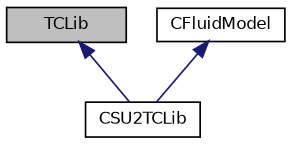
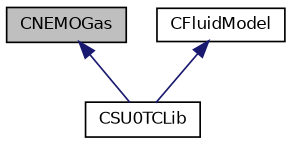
  digraph {
    fontname="DejaVu Sans"
    node [color=black fillcolor=white fontname="DejaVu Sans" fontsize=10 shape=record style=filled]
    edge [color=midnightblue dir=back fontname="DejaVu Sans" fontsize=10 labelfontname=Helvetica labelfontsize=10 style=solid]
-   n1 [fillcolor=grey75 fontcolor=black height=0.2 label=TCLib width=0.4]
-   n2 [height=0.2 label=CSU2TCLib width=0.4]
+   n1 [fillcolor=grey75 fontcolor=black height=0.2 label=CNEMOGas width=0.4]
+   n2 [height=0.2 label=CSU0TCLib width=0.4]
    n3 [height=0.2 label=CFluidModel width=0.4]
    n1 -> n2
    n3 -> n2
  }
